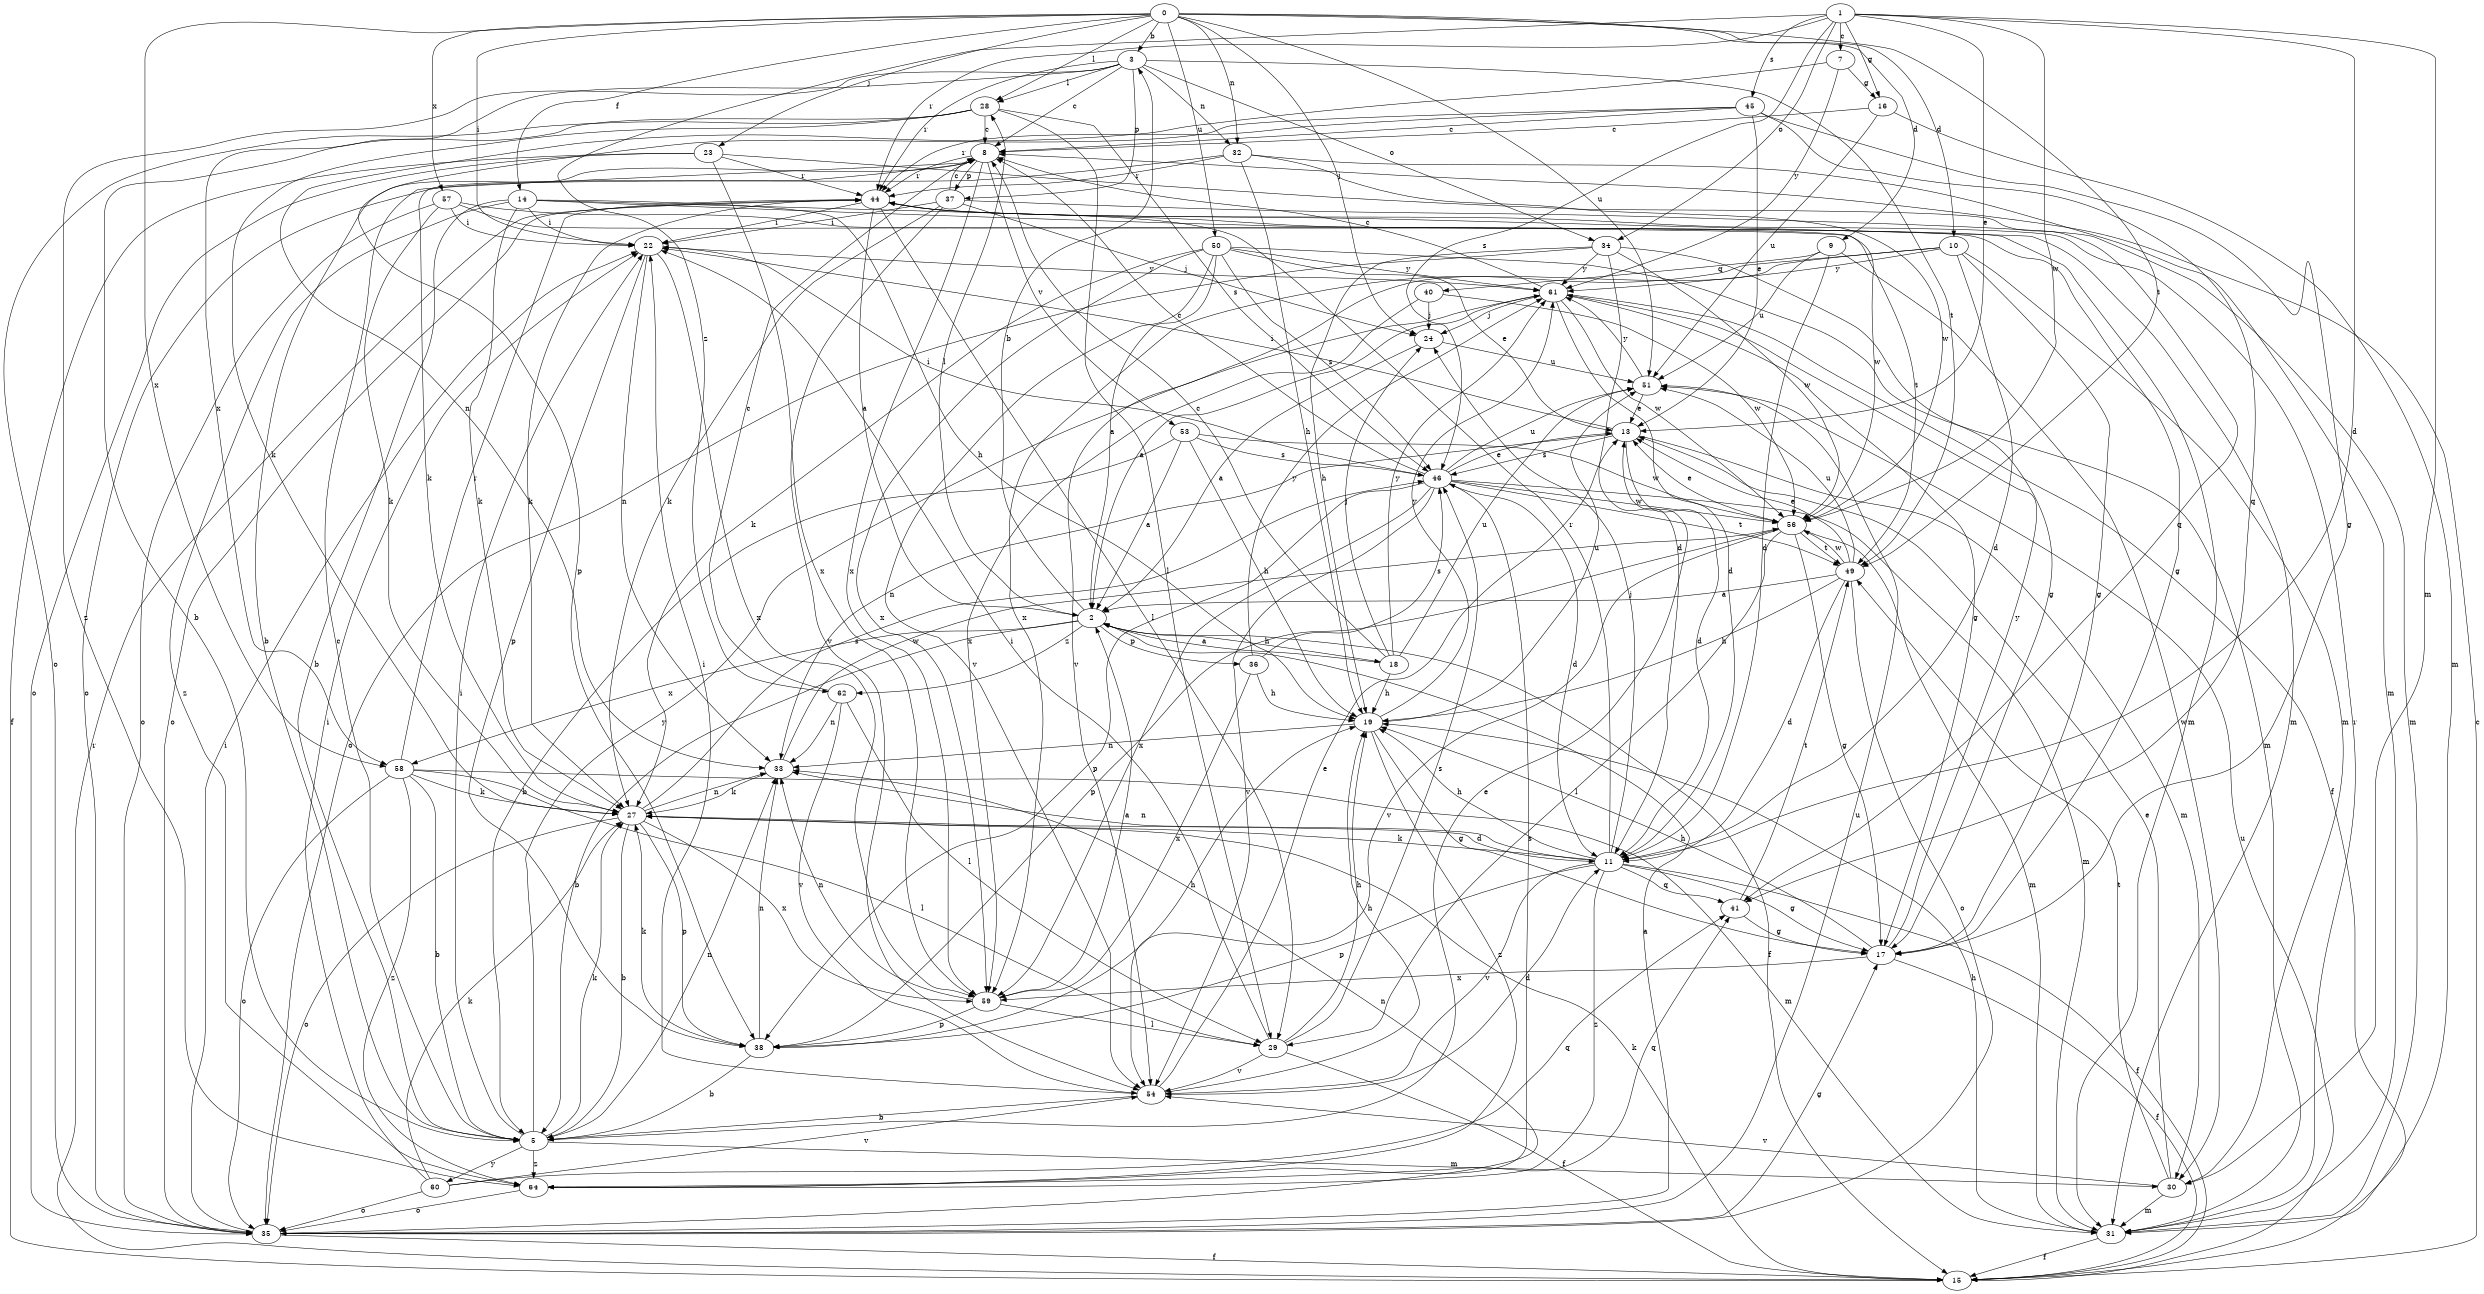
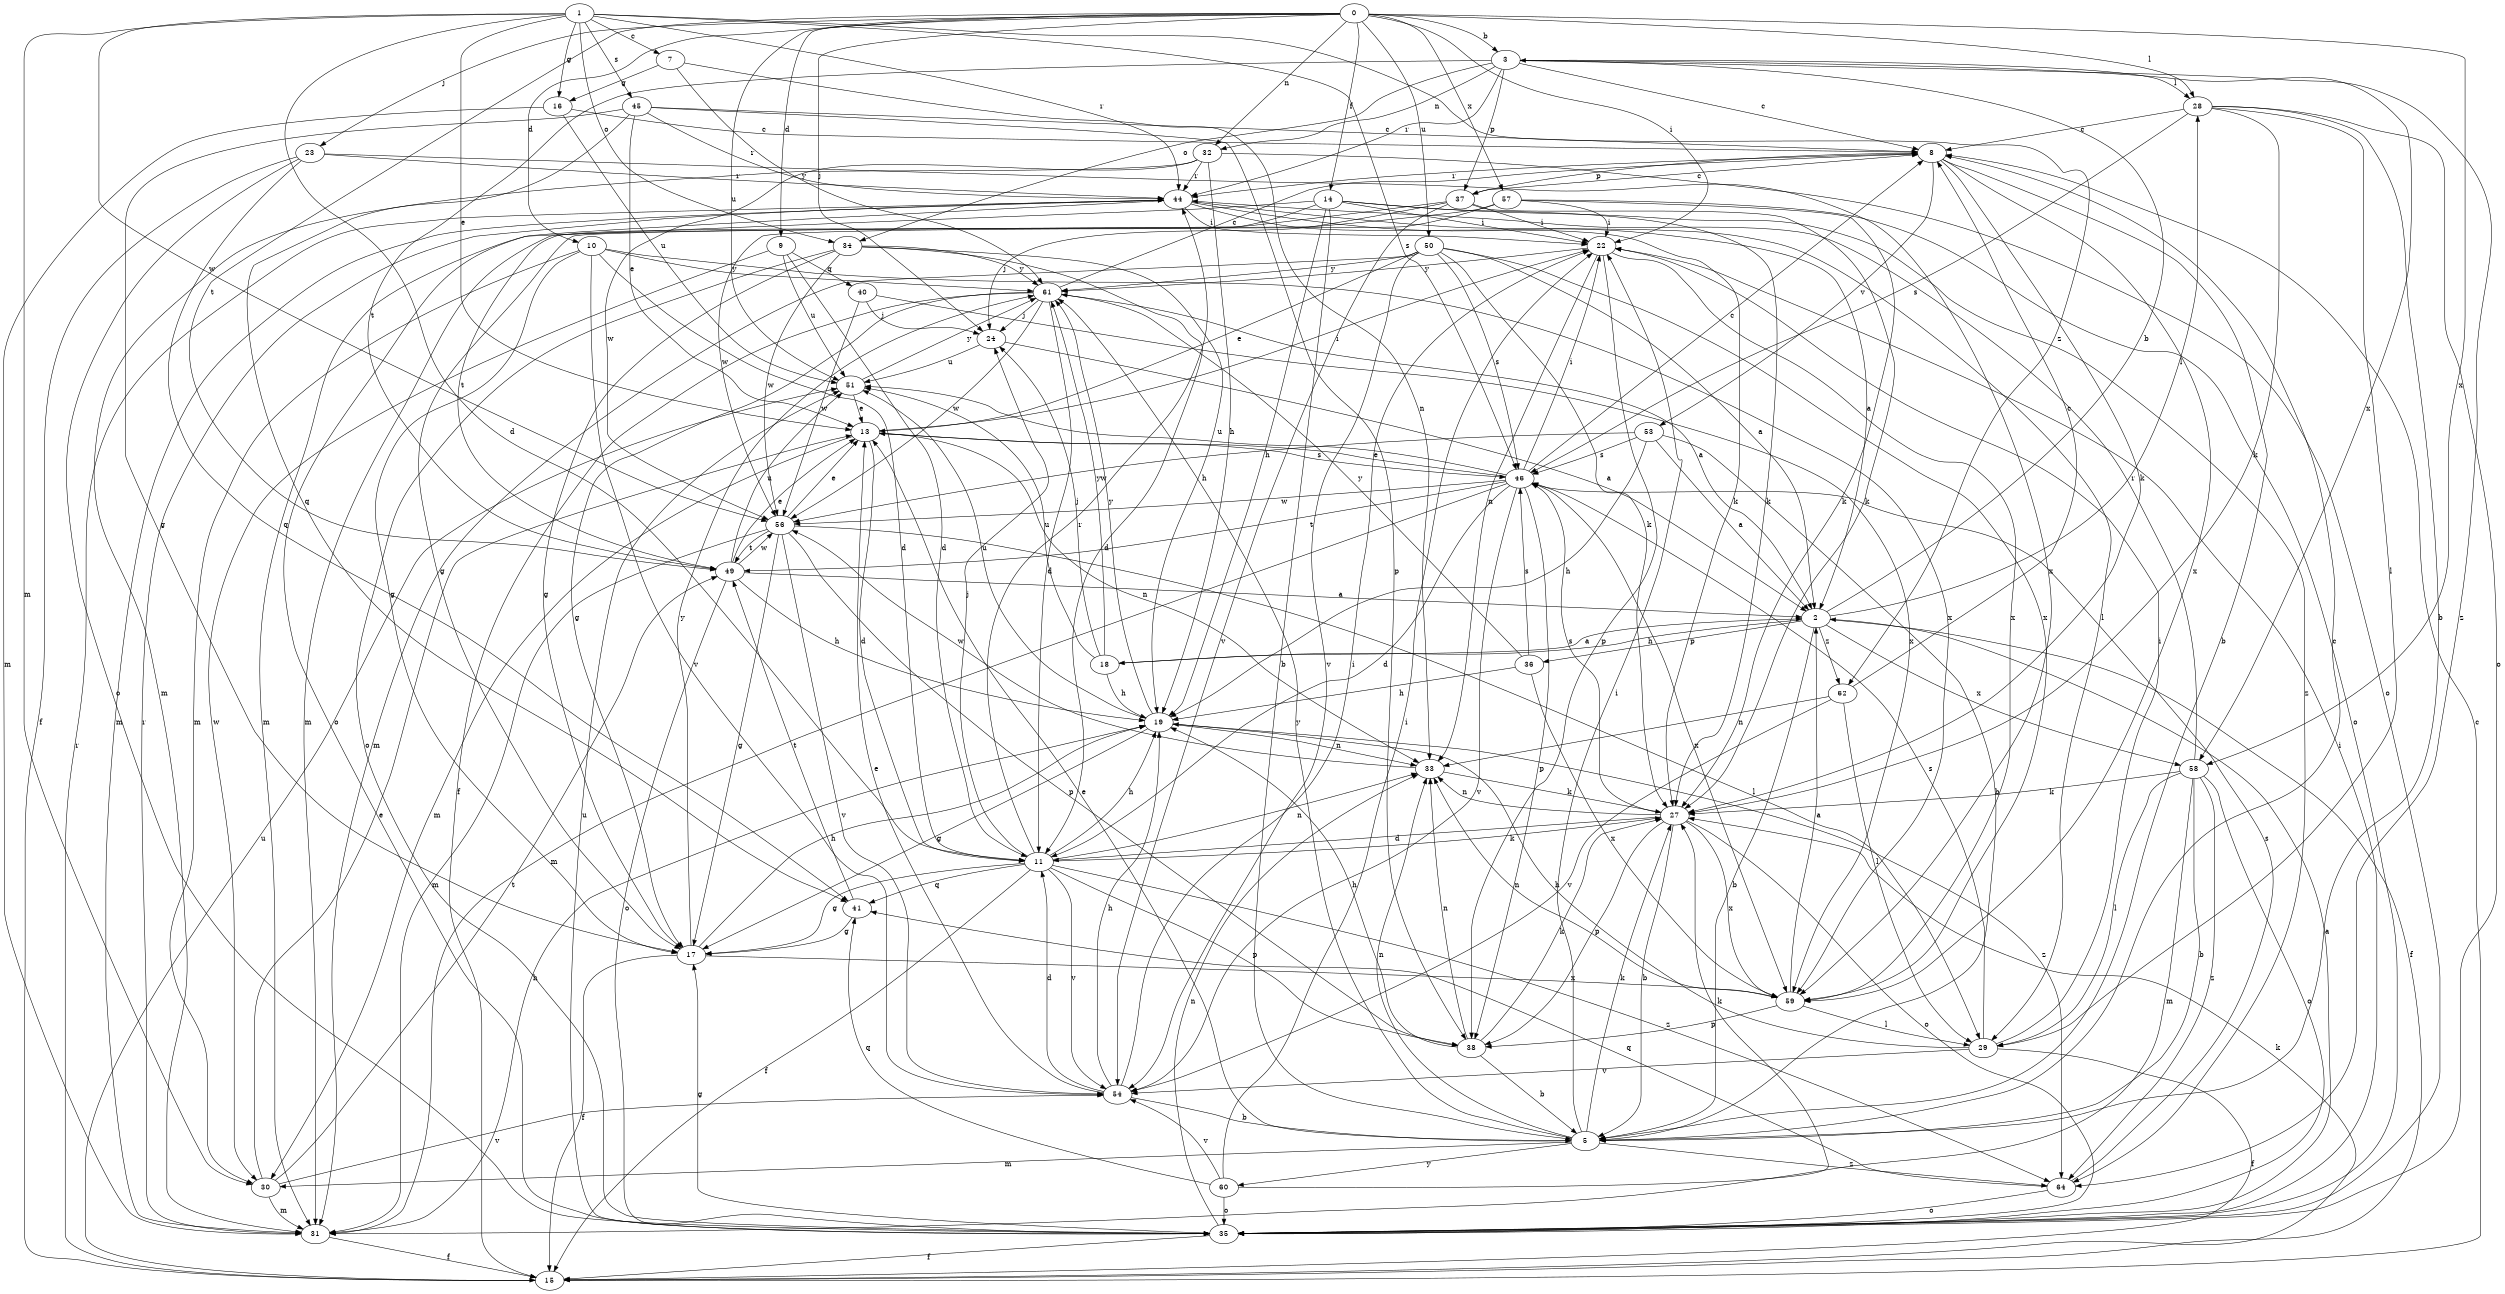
  strict digraph {
    0
    3
    9
    10
    14
    22
    23
    24
    28
    32
    49
    50
    51
    57
    58
    34
    44
    8
    37
    64
    11
    30
    40
    61
    59
    17
    54
    5
    27
    19
    31
    33
    38
    15
    41
    35
    2
    46
    29
    56
    13
    1
    7
    16
    45
    62
    18
    36
    60
    53
    0 -> 3 [label=b]
    0 -> 9 [label=d]
    0 -> 10 [label=d]
    0 -> 14 [label=f]
    0 -> 22 [label=i]
    0 -> 23 [label=j]
    0 -> 24 [label=j]
    0 -> 28 [label=l]
    0 -> 32 [label=n]
    0 -> 49 [label=t]
    0 -> 50 [label=u]
    0 -> 51 [label=u]
    0 -> 57 [label=x]
    0 -> 58 [label=x]
    3 -> 28 [label=l]
    3 -> 32 [label=n]
    3 -> 49 [label=t]
    3 -> 58 [label=x]
    3 -> 34 [label=o]
    3 -> 44 [label=r]
    3 -> 8 [label=c]
    3 -> 37 [label=p]
    3 -> 64 [label=z]
    9 -> 51 [label=u]
    9 -> 11 [label=d]
    9 -> 30 [label=w]
    9 -> 40 [label=q]
    10 -> 11 [label=d]
    10 -> 30 [label=m]
    10 -> 61 [label=y]
    10 -> 59 [label=x]
    10 -> 17 [label=g]
    10 -> 54 [label=v]
    14 -> 22 [label=i]
    14 -> 49 [label=t]
    14 -> 64 [label=z]
    14 -> 5 [label=b]
    14 -> 27 [label=k]
    14 -> 19 [label=h]
    14 -> 31 [label=m]
    22 -> 61 [label=y]
    22 -> 59 [label=x]
    22 -> 33 [label=n]
    22 -> 38 [label=p]
    23 -> 44 [label=r]
    23 -> 59 [label=x]
    23 -> 15 [label=f]
    23 -> 41 [label=q]
    23 -> 35 [label=o]
    24 -> 51 [label=u]
    24 -> 2 [label=a]
    28 -> 8 [label=c]
    28 -> 5 [label=b]
    28 -> 27 [label=k]
    28 -> 35 [label=o]
    28 -> 46 [label=s]
    28 -> 29 [label=l]
    32 -> 44 [label=r]
    32 -> 19 [label=h]
    32 -> 31 [label=m]
    32 -> 35 [label=o]
    32 -> 56 [label=w]
    49 -> 51 [label=u]
-   49 -> 11 [label=d]
    49 -> 19 [label=h]
    49 -> 35 [label=o]
    49 -> 2 [label=a]
    49 -> 56 [label=w]
    49 -> 13 [label=e]
    50 -> 61 [label=y]
    50 -> 59 [label=x]
    50 -> 54 [label=v]
    50 -> 27 [label=k]
    50 -> 31 [label=m]
    50 -> 2 [label=a]
    50 -> 46 [label=s]
    50 -> 13 [label=e]
    51 -> 61 [label=y]
    51 -> 13 [label=e]
    57 -> 22 [label=i]
    57 -> 17 [label=g]
    57 -> 27 [label=k]
    57 -> 35 [label=o]
    57 -> 56 [label=w]
    58 -> 44 [label=r]
    58 -> 64 [label=z]
    58 -> 5 [label=b]
    58 -> 27 [label=k]
    58 -> 31 [label=m]
    58 -> 35 [label=o]
    58 -> 29 [label=l]
    34 -> 11 [label=d]
    34 -> 61 [label=y]
    34 -> 17 [label=g]
    34 -> 19 [label=h]
    34 -> 35 [label=o]
    34 -> 56 [label=w]
    44 -> 22 [label=i]
    44 -> 27 [label=k]
    44 -> 31 [label=m]
    44 -> 35 [label=o]
    44 -> 2 [label=a]
    44 -> 29 [label=l]
    8 -> 44 [label=r]
    8 -> 37 [label=p]
    8 -> 59 [label=x]
    8 -> 5 [label=b]
    8 -> 27 [label=k]
    8 -> 53 [label=v]
    37 -> 22 [label=i]
    37 -> 24 [label=j]
    37 -> 8 [label=c]
    37 -> 54 [label=v]
    37 -> 27 [label=k]
    37 -> 31 [label=m]
    64 -> 41 [label=q]
    64 -> 35 [label=o]
    64 -> 46 [label=s]
    11 -> 24 [label=j]
    11 -> 44 [label=r]
    11 -> 64 [label=z]
    11 -> 17 [label=g]
    11 -> 54 [label=v]
    11 -> 27 [label=k]
    11 -> 19 [label=h]
    11 -> 33 [label=n]
    11 -> 38 [label=p]
    11 -> 15 [label=f]
    11 -> 41 [label=q]
    30 -> 49 [label=t]
    30 -> 54 [label=v]
    30 -> 31 [label=m]
    30 -> 13 [label=e]
    40 -> 24 [label=j]
    40 -> 59 [label=x]
    40 -> 56 [label=w]
    61 -> 24 [label=j]
    61 -> 8 [label=c]
    61 -> 11 [label=d]
    61 -> 17 [label=g]
    61 -> 15 [label=f]
    61 -> 2 [label=a]
    61 -> 56 [label=w]
    59 -> 33 [label=n]
    59 -> 38 [label=p]
    59 -> 2 [label=a]
    59 -> 29 [label=l]
    17 -> 61 [label=y]
    17 -> 59 [label=x]
    17 -> 19 [label=h]
    17 -> 15 [label=f]
    54 -> 22 [label=i]
    54 -> 11 [label=d]
    54 -> 5 [label=b]
    54 -> 19 [label=h]
    54 -> 13 [label=e]
    5 -> 22 [label=i]
    5 -> 8 [label=c]
    5 -> 64 [label=z]
    5 -> 30 [label=m]
    5 -> 61 [label=y]
    5 -> 27 [label=k]
    5 -> 33 [label=n]
    5 -> 13 [label=e]
    5 -> 60 [label=y]
    27 -> 11 [label=d]
    27 -> 59 [label=x]
    27 -> 5 [label=b]
    27 -> 33 [label=n]
    27 -> 38 [label=p]
    27 -> 35 [label=o]
    27 -> 46 [label=s]
    19 -> 51 [label=u]
    19 -> 64 [label=z]
    19 -> 61 [label=y]
    19 -> 17 [label=g]
    19 -> 33 [label=n]
    31 -> 44 [label=r]
    31 -> 19 [label=h]
    31 -> 15 [label=f]
    33 -> 27 [label=k]
    33 -> 56 [label=w]
    38 -> 5 [label=b]
    38 -> 27 [label=k]
    38 -> 19 [label=h]
    38 -> 33 [label=n]
    15 -> 51 [label=u]
    15 -> 44 [label=r]
    15 -> 8 [label=c]
    15 -> 27 [label=k]
    41 -> 49 [label=t]
    41 -> 17 [label=g]
    35 -> 22 [label=i]
    35 -> 51 [label=u]
    35 -> 17 [label=g]
    35 -> 33 [label=n]
    35 -> 15 [label=f]
    35 -> 2 [label=a]
    2 -> 3 [label=b]
    2 -> 28 [label=l]
    2 -> 58 [label=x]
    2 -> 5 [label=b]
    2 -> 15 [label=f]
    2 -> 62 [label=z]
    2 -> 18 [label=h]
    2 -> 36 [label=p]
    46 -> 22 [label=i]
    46 -> 49 [label=t]
    46 -> 51 [label=u]
    46 -> 8 [label=c]
    46 -> 11 [label=d]
    46 -> 59 [label=x]
    46 -> 54 [label=v]
    46 -> 31 [label=m]
    46 -> 38 [label=p]
    46 -> 56 [label=w]
    46 -> 13 [label=e]
    29 -> 22 [label=i]
    29 -> 54 [label=v]
    29 -> 19 [label=h]
    29 -> 15 [label=f]
    29 -> 46 [label=s]
    56 -> 49 [label=t]
    56 -> 17 [label=g]
    56 -> 54 [label=v]
    56 -> 31 [label=m]
    56 -> 38 [label=p]
    56 -> 29 [label=l]
    56 -> 13 [label=e]
    13 -> 22 [label=i]
    13 -> 11 [label=d]
    13 -> 30 [label=m]
    13 -> 33 [label=n]
    13 -> 46 [label=s]
    1 -> 34 [label=o]
    1 -> 44 [label=r]
    1 -> 11 [label=d]
    1 -> 30 [label=m]
    1 -> 46 [label=s]
    1 -> 56 [label=w]
    1 -> 13 [label=e]
    1 -> 7 [label=c]
    1 -> 16 [label=g]
    1 -> 45 [label=s]
    1 -> 62 [label=z]
    7 -> 61 [label=y]
    7 -> 33 [label=n]
    7 -> 16 [label=g]
    16 -> 51 [label=u]
    16 -> 8 [label=c]
    16 -> 31 [label=m]
    45 -> 44 [label=r]
    45 -> 8 [label=c]
    45 -> 17 [label=g]
    45 -> 38 [label=p]
    45 -> 41 [label=q]
    45 -> 13 [label=e]
    62 -> 8 [label=c]
    62 -> 54 [label=v]
    62 -> 33 [label=n]
    62 -> 29 [label=l]
    18 -> 24 [label=j]
    18 -> 51 [label=u]
-   18 -> 8 [label=c]
    18 -> 61 [label=y]
    18 -> 19 [label=h]
    18 -> 2 [label=a]
    36 -> 61 [label=y]
    36 -> 59 [label=x]
    36 -> 19 [label=h]
    36 -> 46 [label=s]
    60 -> 22 [label=i]
    60 -> 54 [label=v]
    60 -> 27 [label=k]
    60 -> 41 [label=q]
    60 -> 35 [label=o]
    53 -> 5 [label=b]
    53 -> 19 [label=h]
    53 -> 2 [label=a]
    53 -> 46 [label=s]
    53 -> 56 [label=w]
  }
